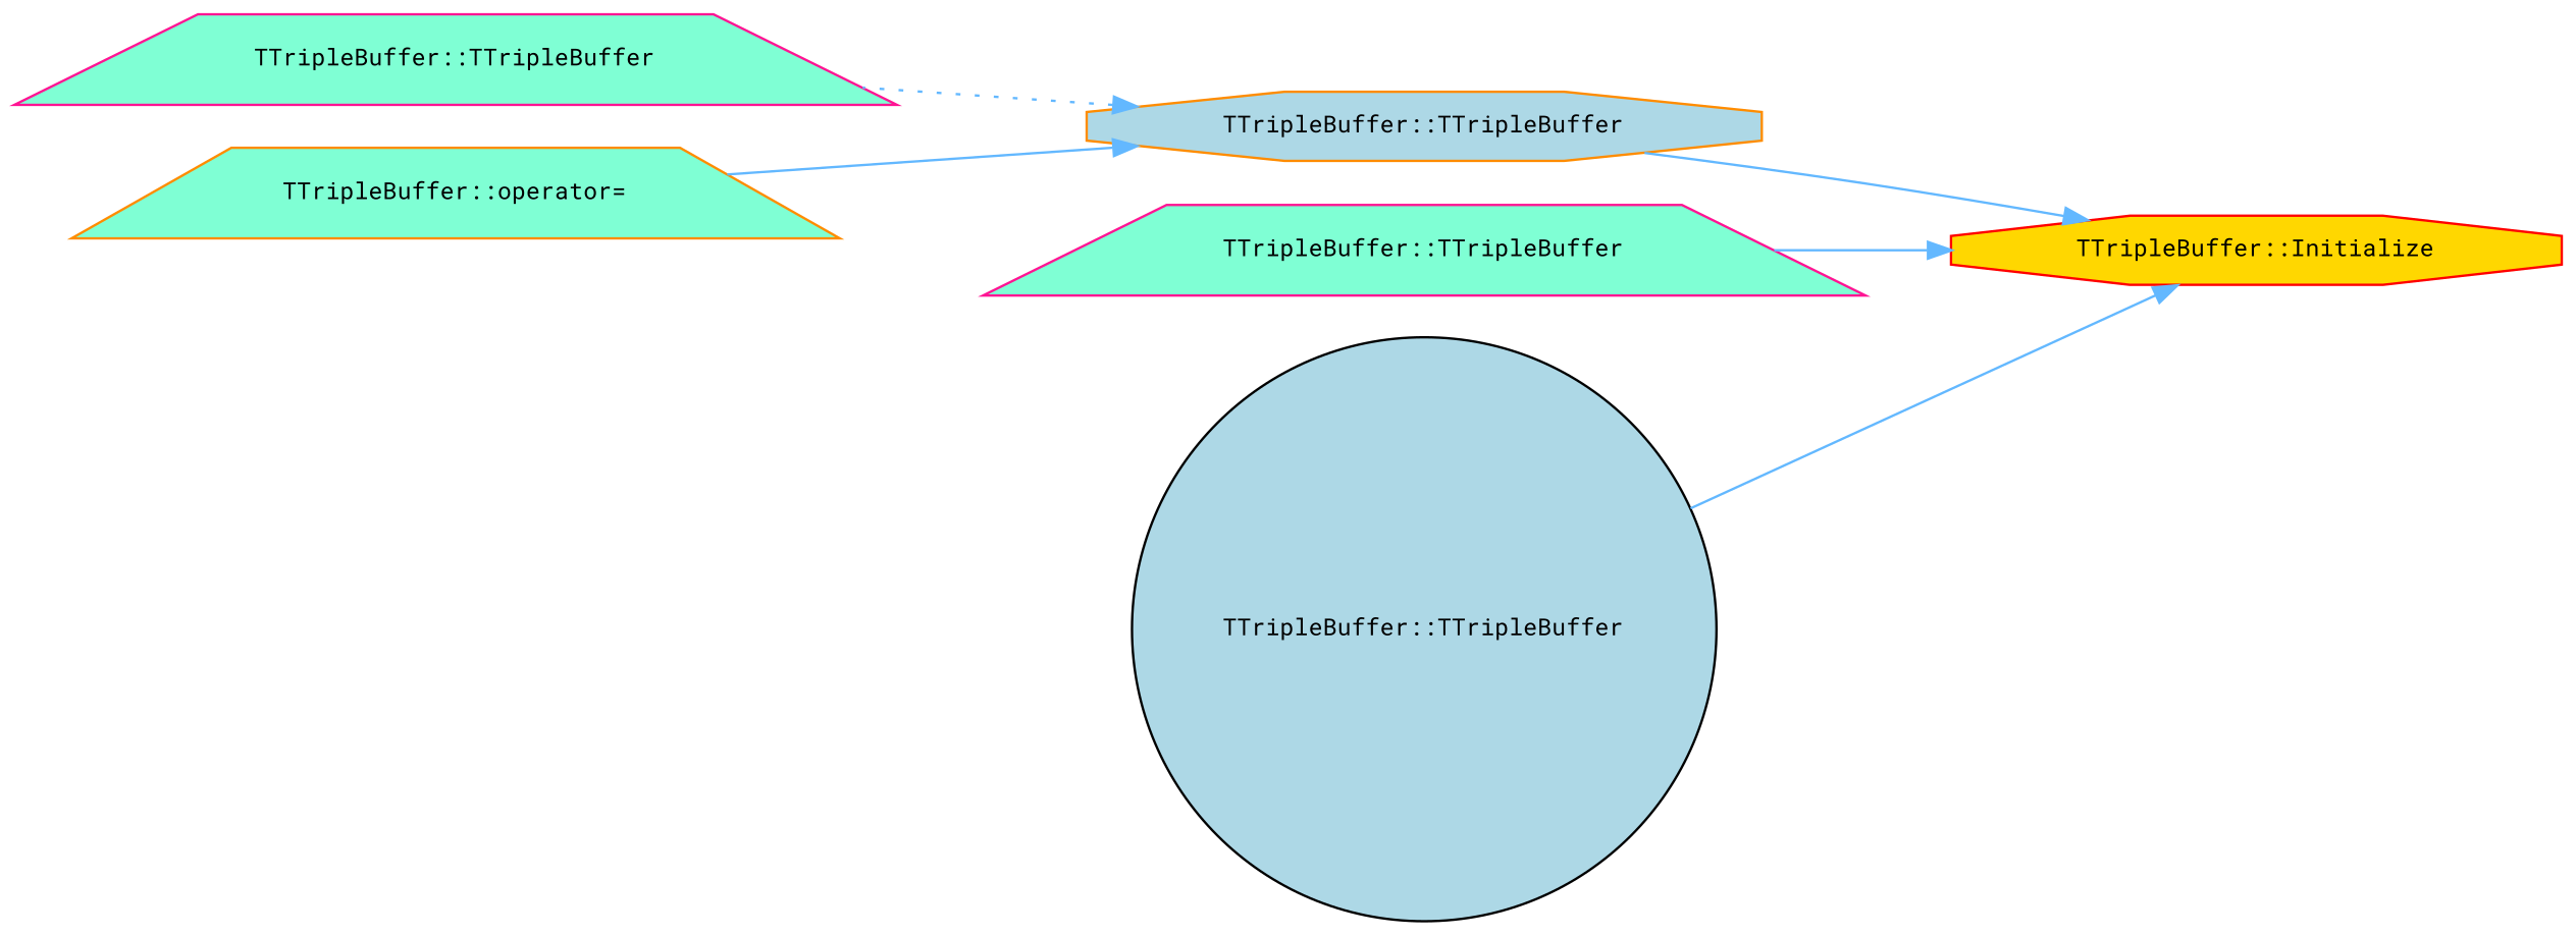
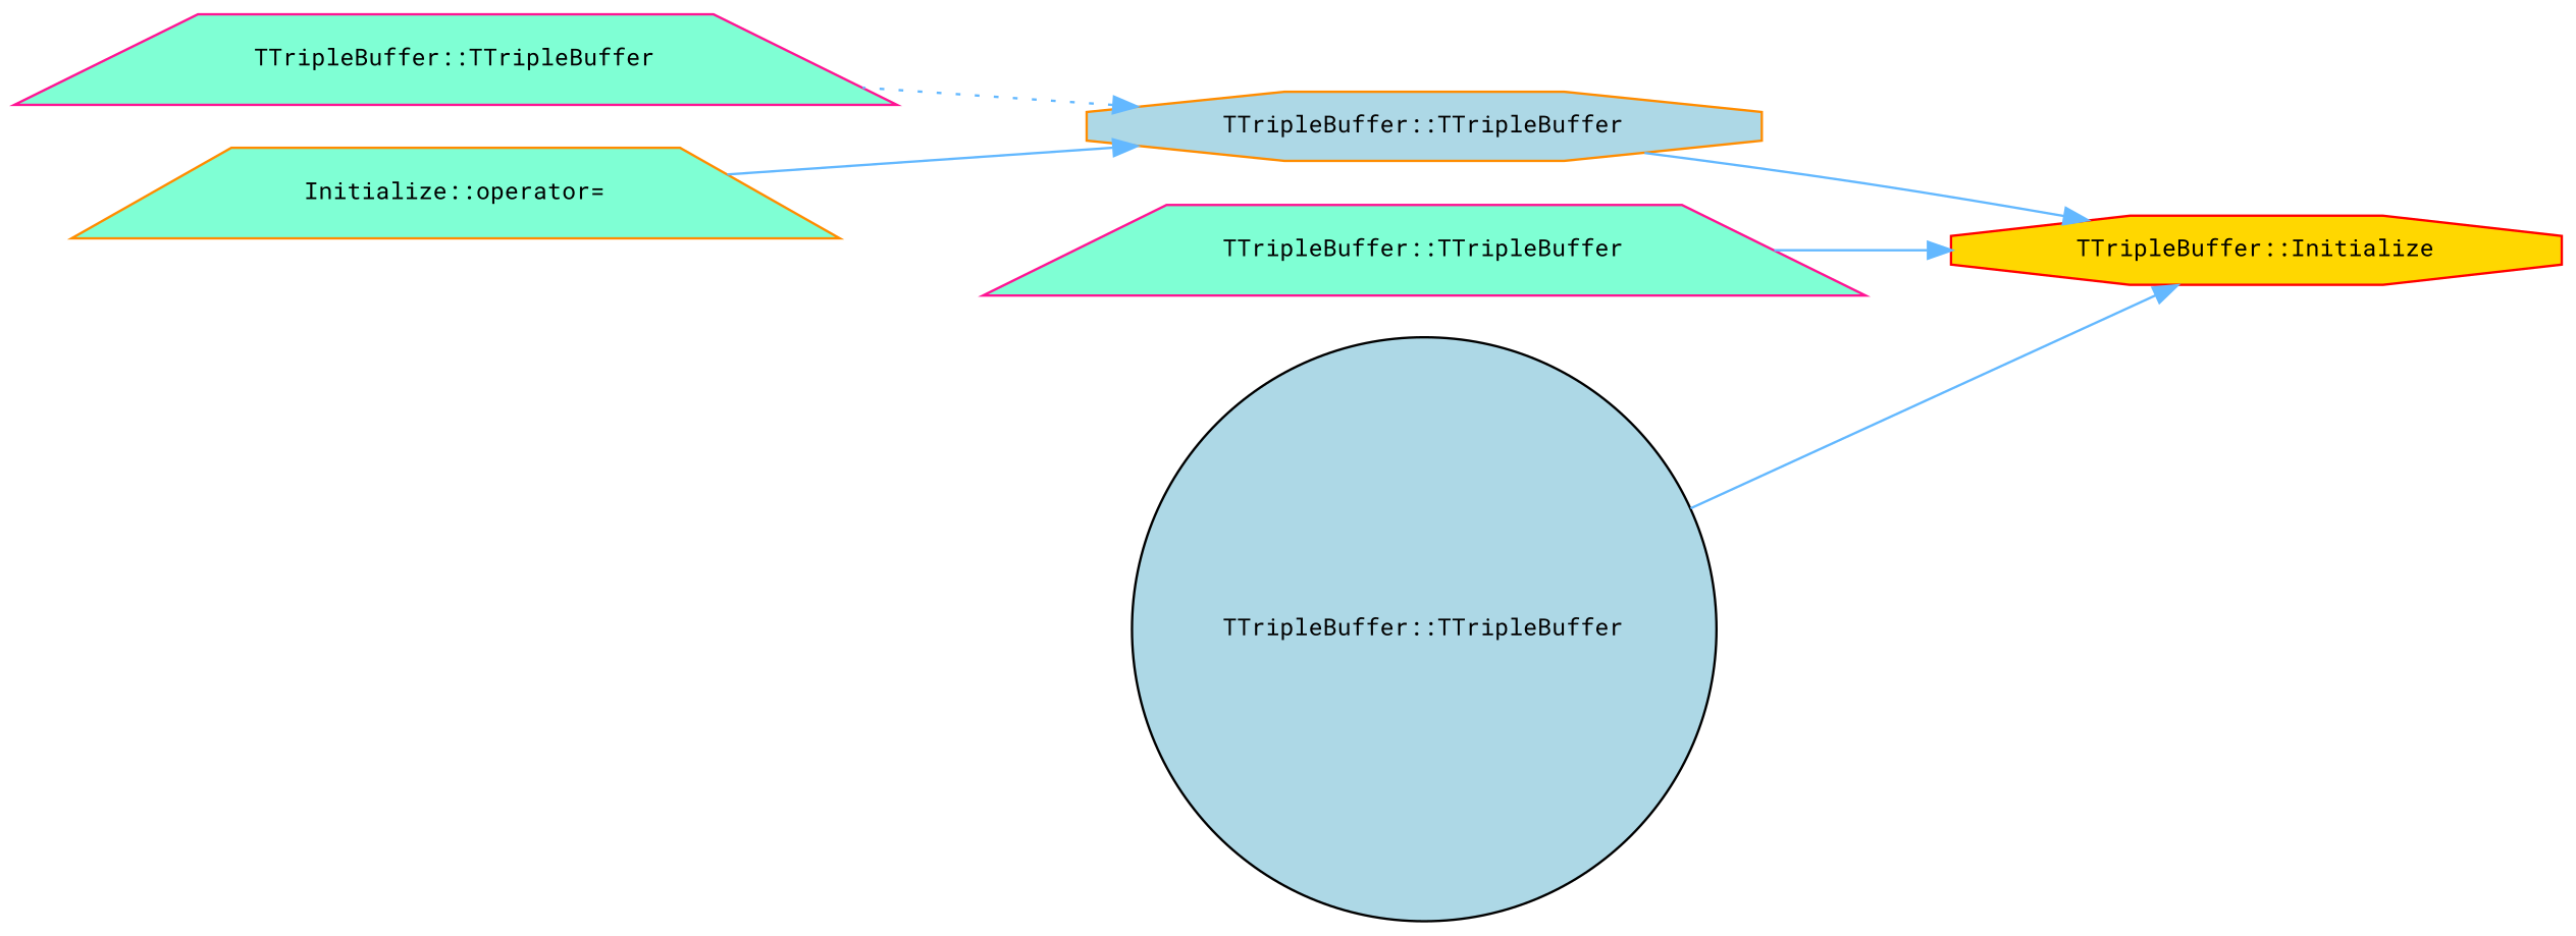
  digraph {
    rankdir=RL
    fontname="Roboto Mono"
    node [color=darkorange fillcolor=aquamarine fontname="Roboto Mono" fontsize=10 shape=trapezium style=filled]
    edge [color=steelblue1 dir=back fontname="Roboto Mono" fontsize=10 labelfontname=Helvetica labelfontsize=10 style=solid]
    n1 [color=red fillcolor=gold fontcolor=black height=0.2 label="TTripleBuffer::Initialize" shape=octagon width=0.4]
    n2 [fillcolor=lightblue height=0.2 label="TTripleBuffer::TTripleBuffer" shape=octagon width=0.4]
    n3 [color=deeppink height=0.2 label="TTripleBuffer::TTripleBuffer" width=0.4]
    n4 [color=black fillcolor=lightblue height=0.2 label="TTripleBuffer::TTripleBuffer" shape=circle width=0.4]
    n5 [color=deeppink height=0.2 label="TTripleBuffer::TTripleBuffer" width=0.4]
-   n6 [height=0.2 label="TTripleBuffer::operator=" width=0.4]
+   n6 [height=0.2 label="Initialize::operator=" width=0.4]
    n1 -> n2
    n1 -> n3
    n1 -> n4
    n2 -> n5 [style=dotted]
    n2 -> n6
  }
